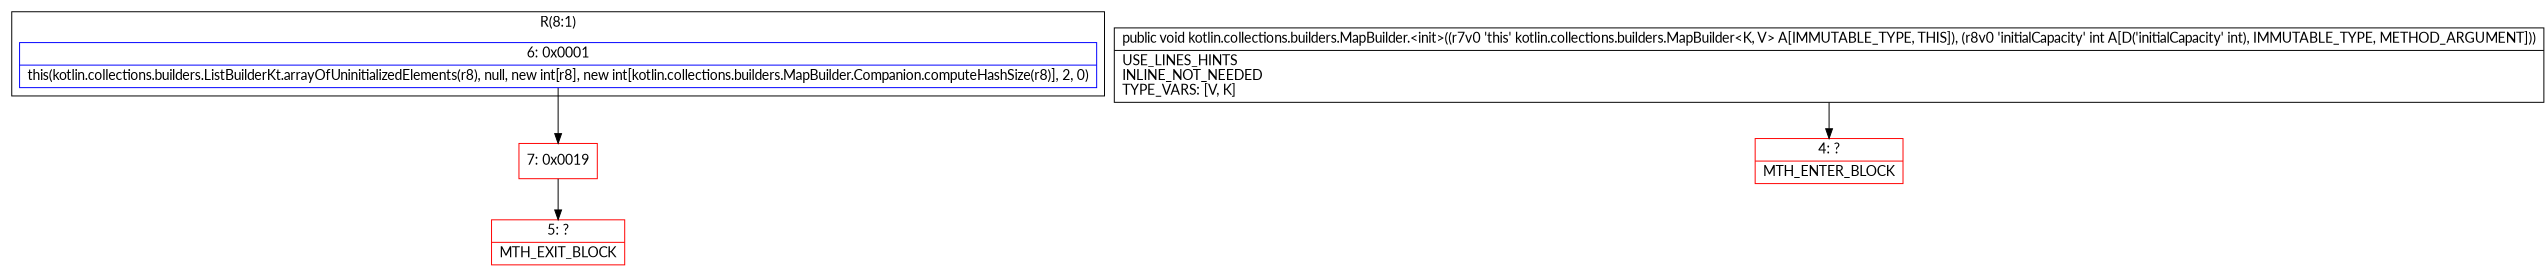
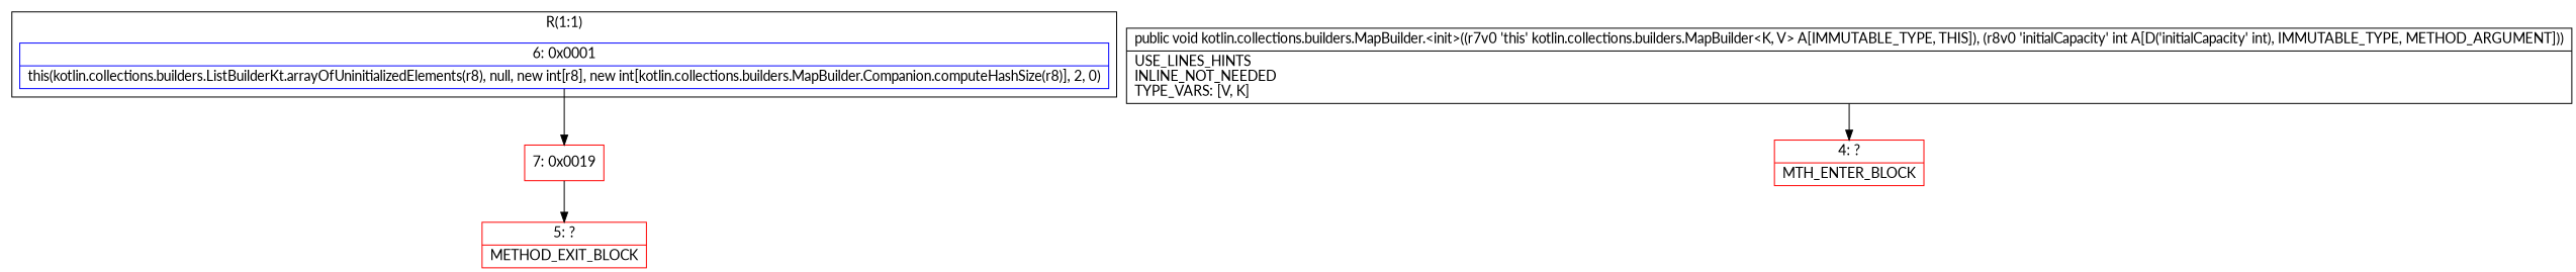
  digraph {
    fontname=Lato
    node [color=red fontname=Lato shape=record]
    edge [fontname=Lato]
    n1 [color=blue label="{6\:\ 0x0001|this(kotlin.collections.builders.ListBuilderKt.arrayOfUninitializedElements(r8), null, new int[r8], new int[kotlin.collections.builders.MapBuilder.Companion.computeHashSize(r8)], 2, 0)\l}"]
    n2 [label="{7\:\ 0x0019}"]
-   n3 [label="{5\:\ ?|MTH_EXIT_BLOCK\l}"]
+   n3 [label="{5\:\ ?|METHOD_EXIT_BLOCK\l}"]
    n4 [label="{4\:\ ?|MTH_ENTER_BLOCK\l}"]
    n5 [label="{public void kotlin.collections.builders.MapBuilder.\<init\>((r7v0 'this' kotlin.collections.builders.MapBuilder\<K, V\> A[IMMUTABLE_TYPE, THIS]), (r8v0 'initialCapacity' int A[D('initialCapacity' int), IMMUTABLE_TYPE, METHOD_ARGUMENT]))  | USE_LINES_HINTS\lINLINE_NOT_NEEDED\lTYPE_VARS: [V, K]\l}" color=""]
    subgraph cluster_1 {
-     label="R(8:1)"
+     label="R(1:1)"
      n1
    }
    n1 -> n2
    n2 -> n3
    n5 -> n4
  }
